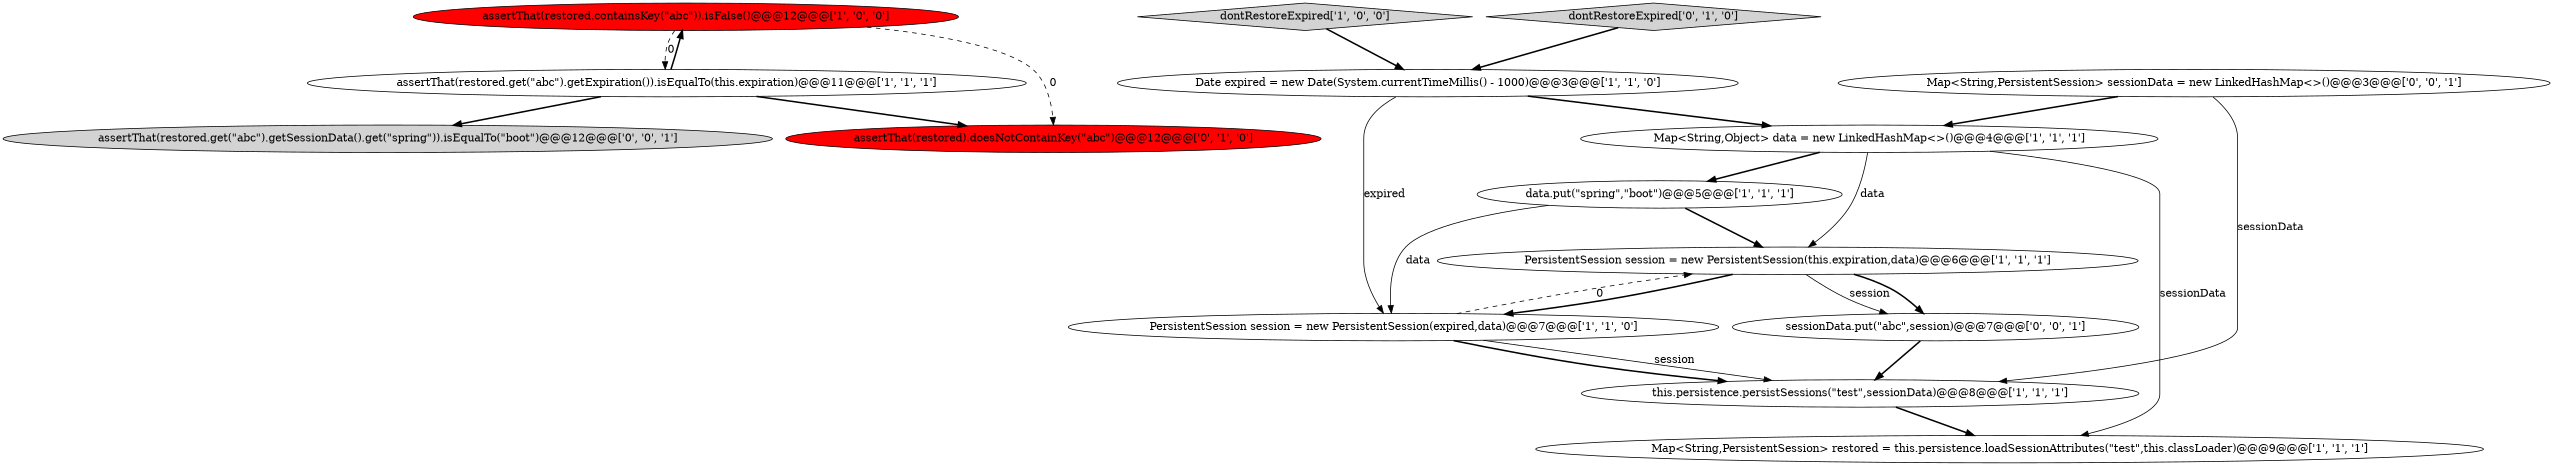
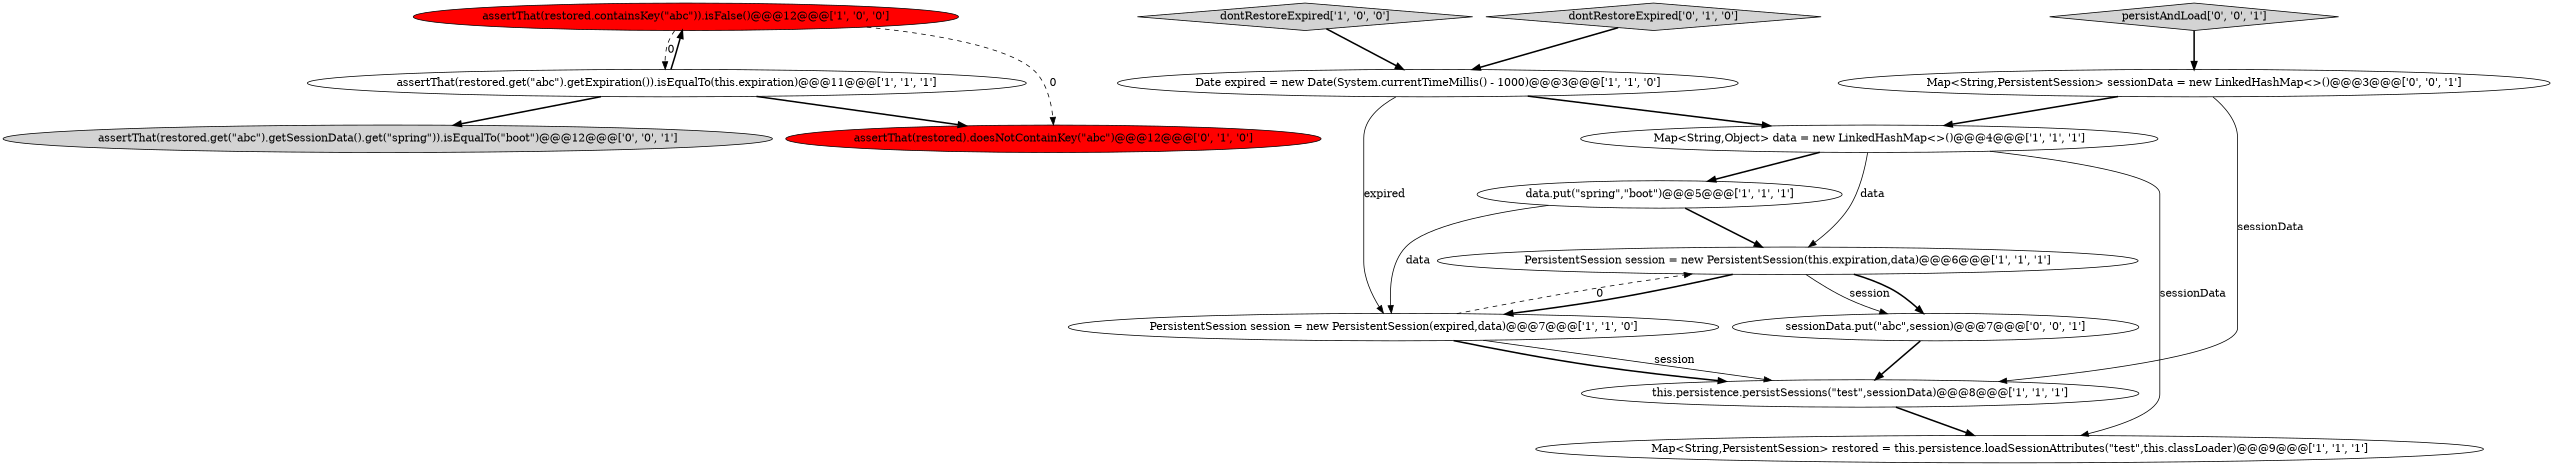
  digraph {
    node [fillcolor=white shape=ellipse style=filled]
    edge [style=bold]
    n1 [fillcolor=red label="assertThat(restored.containsKey(\"abc\")).isFalse()@@@12@@@['1', '0', '0']"]
    n2 [label="assertThat(restored.get(\"abc\").getExpiration()).isEqualTo(this.expiration)@@@11@@@['1', '1', '1']"]
    n3 [fillcolor=red label="assertThat(restored).doesNotContainKey(\"abc\")@@@12@@@['0', '1', '0']"]
    n4 [fillcolor=lightgray label="assertThat(restored.get(\"abc\").getSessionData().get(\"spring\")).isEqualTo(\"boot\")@@@12@@@['0', '0', '1']"]
    n5 [label="PersistentSession session = new PersistentSession(this.expiration,data)@@@6@@@['1', '1', '1']"]
    n6 [label="PersistentSession session = new PersistentSession(expired,data)@@@7@@@['1', '1', '0']"]
    n7 [label="sessionData.put(\"abc\",session)@@@7@@@['0', '0', '1']"]
    n8 [label="this.persistence.persistSessions(\"test\",sessionData)@@@8@@@['1', '1', '1']"]
    n9 [label="Map<String,PersistentSession> restored = this.persistence.loadSessionAttributes(\"test\",this.classLoader)@@@9@@@['1', '1', '1']"]
+   n10 [fillcolor=lightgray label="persistAndLoad['0', '0', '1']" shape=diamond]
    n11 [label="Map<String,PersistentSession> sessionData = new LinkedHashMap<>()@@@3@@@['0', '0', '1']"]
    n12 [label="Map<String,Object> data = new LinkedHashMap<>()@@@4@@@['1', '1', '1']"]
    n13 [fillcolor=lightgray label="dontRestoreExpired['1', '0', '0']" shape=diamond]
    n14 [label="Date expired = new Date(System.currentTimeMillis() - 1000)@@@3@@@['1', '1', '0']"]
    n15 [label="data.put(\"spring\",\"boot\")@@@5@@@['1', '1', '1']"]
    n16 [fillcolor=lightgray label="dontRestoreExpired['0', '1', '0']" shape=diamond]
    n1 -> n2 [label=0 style=dashed]
    n1 -> n3 [label=0 style=dashed]
    n2 -> n1
    n2 -> n3
    n2 -> n4
    n5 -> n6
    n5 -> n7 [label=session style=solid]
    n5 -> n7
    n6 -> n5 [label=0 style=dashed]
    n6 -> n8 [label=session style=solid]
    n6 -> n8
    n7 -> n8
    n8 -> n9
+   n10 -> n11
    n11 -> n8 [label=sessionData style=solid]
    n11 -> n12
    n12 -> n5 [label=data style=solid]
    n12 -> n9 [label=sessionData style=solid]
    n12 -> n15
    n13 -> n14
    n14 -> n6 [label=expired style=solid]
    n14 -> n12
    n15 -> n5
    n15 -> n6 [label=data style=solid]
    n16 -> n14
  }
